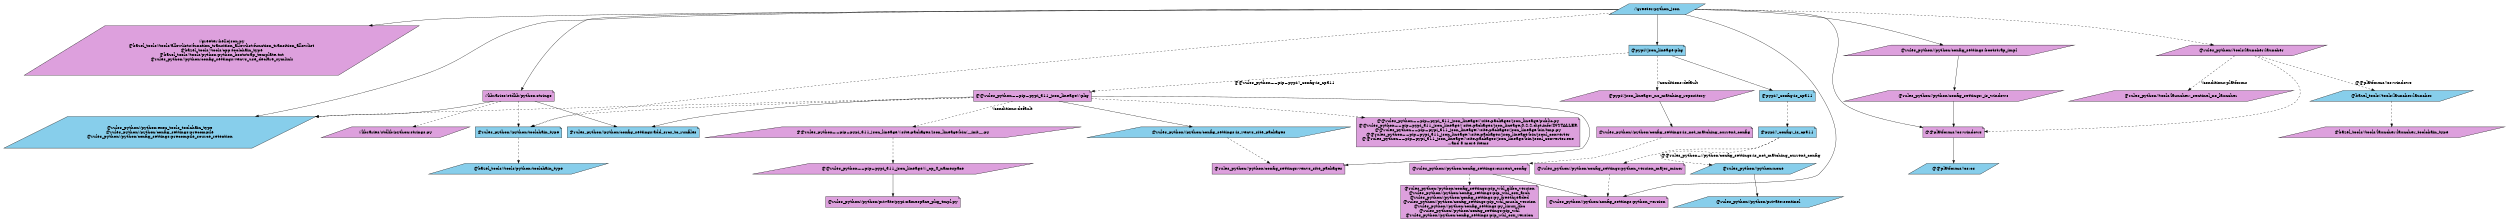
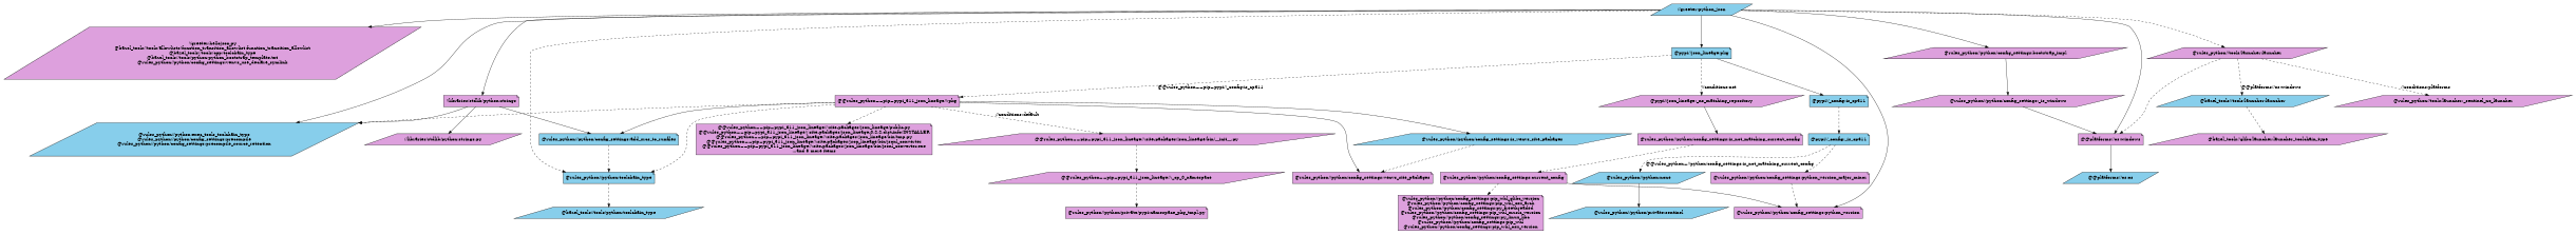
  digraph {
    node [fillcolor=plum shape=parallelogram style=filled]
    edge [style=dashed]
    "//greeter:python_json" [fillcolor=skyblue]
    "//greeter:hellojson.py\n@bazel_tools//tools/allowlists/function_transition_allowlist:function_transition_allowlist\n@bazel_tools//tools/cpp:toolchain_type\n@bazel_tools//tools/python:python_bootstrap_template.txt\n@rules_python//python/config_settings:venvs_use_declare_symlink"
    "//libraries/stdlib/python:strings" [shape=note]
    "@rules_python//python:exec_tools_toolchain_type\n@rules_python//python/config_settings:precompile\n@rules_python//python/config_settings:precompile_source_retention" [fillcolor=skyblue]
    "@pypi//json_lineage:pkg" [fillcolor=skyblue shape=note]
    "@rules_python//python:toolchain_type" [fillcolor=skyblue shape=note]
    "@rules_python//python/config_settings:python_version" [shape=note]
    "@@platforms//os:windows" [shape=note]
    "@rules_python//python/config_settings:bootstrap_impl"
    "@rules_python//tools/launcher:launcher"
    "//libraries/stdlib/python:strings.py"
    "@rules_python//python/config_settings:add_srcs_to_runfiles" [fillcolor=skyblue shape=note]
    "@pypi//_config:is_cp311" [fillcolor=skyblue shape=note]
    "@@rules_python++pip+pypi_311_json_lineage//:pkg" [shape=note]
    "@pypi//json_lineage:_no_matching_repository"
    "@bazel_tools//tools/python:toolchain_type" [fillcolor=skyblue]
    "@@platforms//os:os" [fillcolor=skyblue]
    "@rules_python//python/config_settings:_is_windows"
    "@bazel_tools//tools/launcher:launcher" [fillcolor=skyblue]
    "@rules_python//tools/launcher:_sentinel_no_launcher"
    "@pypi//_config:_is_cp311" [fillcolor=skyblue shape=note]
    "@@rules_python++pip+pypi_311_json_lineage//:site-packages/json_lineage/public.py\n@@rules_python++pip+pypi_311_json_lineage//:site-packages/json_lineage-0.2.2.dist-info/INSTALLER\n@@rules_python++pip+pypi_311_json_lineage//:site-packages/json_lineage/bin/tmp.py\n@@rules_python++pip+pypi_311_json_lineage//:site-packages/json_lineage/bin/jsonl_converter\n@@rules_python++pip+pypi_311_json_lineage//:site-packages/json_lineage/bin/jsonl_converter.exe\n...and 8 more items" [shape=note]
    "@rules_python//python/config_settings:is_venvs_site_packages" [fillcolor=skyblue]
    "@@rules_python++pip+pypi_311_json_lineage//:site-packages/json_lineage/bin/__init__.py"
    "@rules_python//python/config_settings:venvs_site_packages" [shape=note]
    "@rules_python//python/config_settings:is_not_matching_current_config" [shape=note]
-   "@bazel_tools//tools/launcher:launcher_toolchain_type"
+   "@bazel_tools//tools/launcher:launcher_toolchain_type" [label="@bazel_tools//glibc/launcher:launcher_toolchain_type"]
    "@rules_python//python:none" [fillcolor=skyblue]
    "@rules_python//python/config_settings:python_version_major_minor" [shape=note]
    "@@rules_python++pip+pypi_311_json_lineage//:_cp_0_namespace"
    "@rules_python//python/private:sentinel" [fillcolor=skyblue]
    "@rules_python//python/config_settings:current_config" [shape=note]
    "@rules_python//python/config_settings:pip_whl_glibc_version\n@rules_python//python/config_settings:pip_whl_osx_arch\n@rules_python//python/config_settings:py_freethreaded\n@rules_python//python/config_settings:pip_whl_muslc_version\n@rules_python//python/config_settings:py_linux_libc\n@rules_python//python/config_settings:pip_whl\n@rules_python//python/config_settings:pip_whl_osx_version" [shape=note]
    "@rules_python//python/private/pypi:namespace_pkg_tmpl.py" [shape=note]
    "//greeter:python_json" -> "//greeter:hellojson.py\n@bazel_tools//tools/allowlists/function_transition_allowlist:function_transition_allowlist\n@bazel_tools//tools/cpp:toolchain_type\n@bazel_tools//tools/python:python_bootstrap_template.txt\n@rules_python//python/config_settings:venvs_use_declare_symlink" [style=solid]
    "//greeter:python_json" -> "//libraries/stdlib/python:strings" [style=solid]
    "//greeter:python_json" -> "@rules_python//python:exec_tools_toolchain_type\n@rules_python//python/config_settings:precompile\n@rules_python//python/config_settings:precompile_source_retention" [style=solid]
    "//greeter:python_json" -> "@pypi//json_lineage:pkg" [style=solid]
    "//greeter:python_json" -> "@rules_python//python:toolchain_type"
    "//greeter:python_json" -> "@rules_python//python/config_settings:python_version" [style=solid]
    "//greeter:python_json" -> "@@platforms//os:windows" [style=solid]
    "//greeter:python_json" -> "@rules_python//python/config_settings:bootstrap_impl" [style=solid]
    "//greeter:python_json" -> "@rules_python//tools/launcher:launcher"
    "//libraries/stdlib/python:strings" -> "@rules_python//python:exec_tools_toolchain_type\n@rules_python//python/config_settings:precompile\n@rules_python//python/config_settings:precompile_source_retention" [style=solid]
-   "//libraries/stdlib/python:strings" -> "@rules_python//python:toolchain_type"
-   "//libraries/stdlib/python:strings" -> "//libraries/stdlib/python:strings.py"
+   "@rules_python//python/config_settings:add_srcs_to_runfiles" -> "@rules_python//python:toolchain_type"
+   "//libraries/stdlib/python:strings" -> "//libraries/stdlib/python:strings.py" [style=solid]
    "//libraries/stdlib/python:strings" -> "@rules_python//python/config_settings:add_srcs_to_runfiles" [style=solid]
    "@pypi//json_lineage:pkg" -> "@pypi//_config:is_cp311" [style=solid]
    "@pypi//json_lineage:pkg" -> "@@rules_python++pip+pypi_311_json_lineage//:pkg" [label="@@rules_python++pip+pypi//_config:is_cp311"]
-   "@pypi//json_lineage:pkg" -> "@pypi//json_lineage:_no_matching_repository" [label="//conditions:default"]
+   "@pypi//json_lineage:pkg" -> "@pypi//json_lineage:_no_matching_repository" [label="//conditions:not"]
    "@rules_python//python:toolchain_type" -> "@bazel_tools//tools/python:toolchain_type"
    "@@platforms//os:windows" -> "@@platforms//os:os" [style=solid]
    "@rules_python//python/config_settings:bootstrap_impl" -> "@rules_python//python/config_settings:_is_windows" [style=solid]
    "@rules_python//tools/launcher:launcher" -> "@@platforms//os:windows"
    "@rules_python//tools/launcher:launcher" -> "@bazel_tools//tools/launcher:launcher" [label="@@platforms//os:windows"]
    "@rules_python//tools/launcher:launcher" -> "@rules_python//tools/launcher:_sentinel_no_launcher" [label="//conditions:platforms"]
    "@pypi//_config:is_cp311" -> "@pypi//_config:_is_cp311"
    "@@rules_python++pip+pypi_311_json_lineage//:pkg" -> "@rules_python//python:exec_tools_toolchain_type\n@rules_python//python/config_settings:precompile\n@rules_python//python/config_settings:precompile_source_retention"
    "@@rules_python++pip+pypi_311_json_lineage//:pkg" -> "@rules_python//python:toolchain_type"
    "@@rules_python++pip+pypi_311_json_lineage//:pkg" -> "@rules_python//python/config_settings:add_srcs_to_runfiles" [style=solid]
    "@@rules_python++pip+pypi_311_json_lineage//:pkg" -> "@@rules_python++pip+pypi_311_json_lineage//:site-packages/json_lineage/public.py\n@@rules_python++pip+pypi_311_json_lineage//:site-packages/json_lineage-0.2.2.dist-info/INSTALLER\n@@rules_python++pip+pypi_311_json_lineage//:site-packages/json_lineage/bin/tmp.py\n@@rules_python++pip+pypi_311_json_lineage//:site-packages/json_lineage/bin/jsonl_converter\n@@rules_python++pip+pypi_311_json_lineage//:site-packages/json_lineage/bin/jsonl_converter.exe\n...and 8 more items"
    "@@rules_python++pip+pypi_311_json_lineage//:pkg" -> "@rules_python//python/config_settings:is_venvs_site_packages" [style=solid]
    "@@rules_python++pip+pypi_311_json_lineage//:pkg" -> "@@rules_python++pip+pypi_311_json_lineage//:site-packages/json_lineage/bin/__init__.py" [label="//conditions:default"]
    "@@rules_python++pip+pypi_311_json_lineage//:pkg" -> "@rules_python//python/config_settings:venvs_site_packages" [style=solid]
    "@pypi//json_lineage:_no_matching_repository" -> "@rules_python//python/config_settings:is_not_matching_current_config" [style=solid]
    "@rules_python//python/config_settings:_is_windows" -> "@@platforms//os:windows" [style=solid]
    "@bazel_tools//tools/launcher:launcher" -> "@bazel_tools//tools/launcher:launcher_toolchain_type"
    "@pypi//_config:_is_cp311" -> "@rules_python//python:none" [label="@@rules_python+//python/config_settings:is_not_matching_current_config"]
    "@pypi//_config:_is_cp311" -> "@rules_python//python/config_settings:python_version_major_minor"
    "@rules_python//python/config_settings:is_venvs_site_packages" -> "@rules_python//python/config_settings:venvs_site_packages"
    "@@rules_python++pip+pypi_311_json_lineage//:site-packages/json_lineage/bin/__init__.py" -> "@@rules_python++pip+pypi_311_json_lineage//:_cp_0_namespace"
    "@rules_python//python/config_settings:is_not_matching_current_config" -> "@rules_python//python/config_settings:current_config"
    "@rules_python//python:none" -> "@rules_python//python/private:sentinel" [style=solid]
    "@rules_python//python/config_settings:python_version_major_minor" -> "@rules_python//python/config_settings:python_version"
-   "@@rules_python++pip+pypi_311_json_lineage//:_cp_0_namespace" -> "@rules_python//python/private/pypi:namespace_pkg_tmpl.py" [style=solid]
+   "@@rules_python++pip+pypi_311_json_lineage//:_cp_0_namespace" -> "@rules_python//python/private/pypi:namespace_pkg_tmpl.py"
    "@rules_python//python/config_settings:current_config" -> "@rules_python//python/config_settings:python_version" [style=solid]
    "@rules_python//python/config_settings:current_config" -> "@rules_python//python/config_settings:pip_whl_glibc_version\n@rules_python//python/config_settings:pip_whl_osx_arch\n@rules_python//python/config_settings:py_freethreaded\n@rules_python//python/config_settings:pip_whl_muslc_version\n@rules_python//python/config_settings:py_linux_libc\n@rules_python//python/config_settings:pip_whl\n@rules_python//python/config_settings:pip_whl_osx_version"
  }
